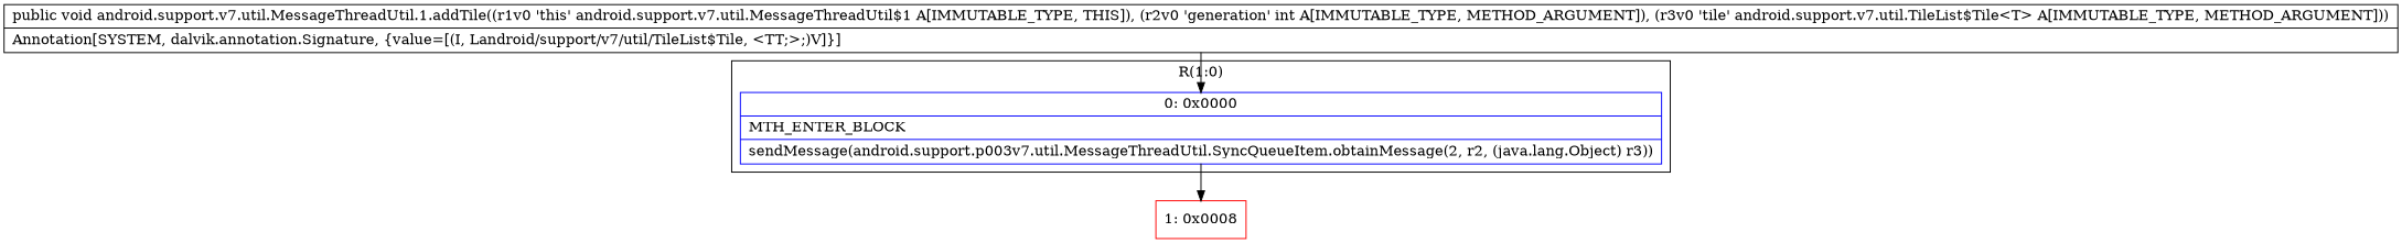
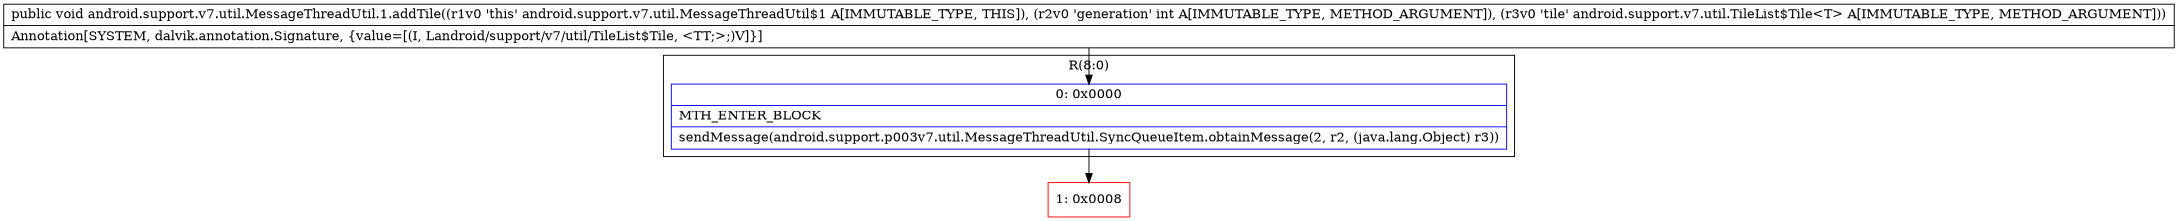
  digraph {
    node [shape=record]
    n1 [color=blue label="{0\:\ 0x0000|MTH_ENTER_BLOCK\l|sendMessage(android.support.p003v7.util.MessageThreadUtil.SyncQueueItem.obtainMessage(2, r2, (java.lang.Object) r3))\l}"]
    n2 [color=red label="{1\:\ 0x0008}"]
    n3 [label="{public void android.support.v7.util.MessageThreadUtil.1.addTile((r1v0 'this' android.support.v7.util.MessageThreadUtil$1 A[IMMUTABLE_TYPE, THIS]), (r2v0 'generation' int A[IMMUTABLE_TYPE, METHOD_ARGUMENT]), (r3v0 'tile' android.support.v7.util.TileList$Tile\<T\> A[IMMUTABLE_TYPE, METHOD_ARGUMENT]))  | Annotation[SYSTEM, dalvik.annotation.Signature, \{value=[(I, Landroid\/support\/v7\/util\/TileList$Tile, \<TT;\>;)V]\}]\l}"]
    subgraph cluster_1 {
-     label="R(1:0)"
+     label="R(8:0)"
      n1
    }
    n1 -> n2
    n3 -> n1
  }
